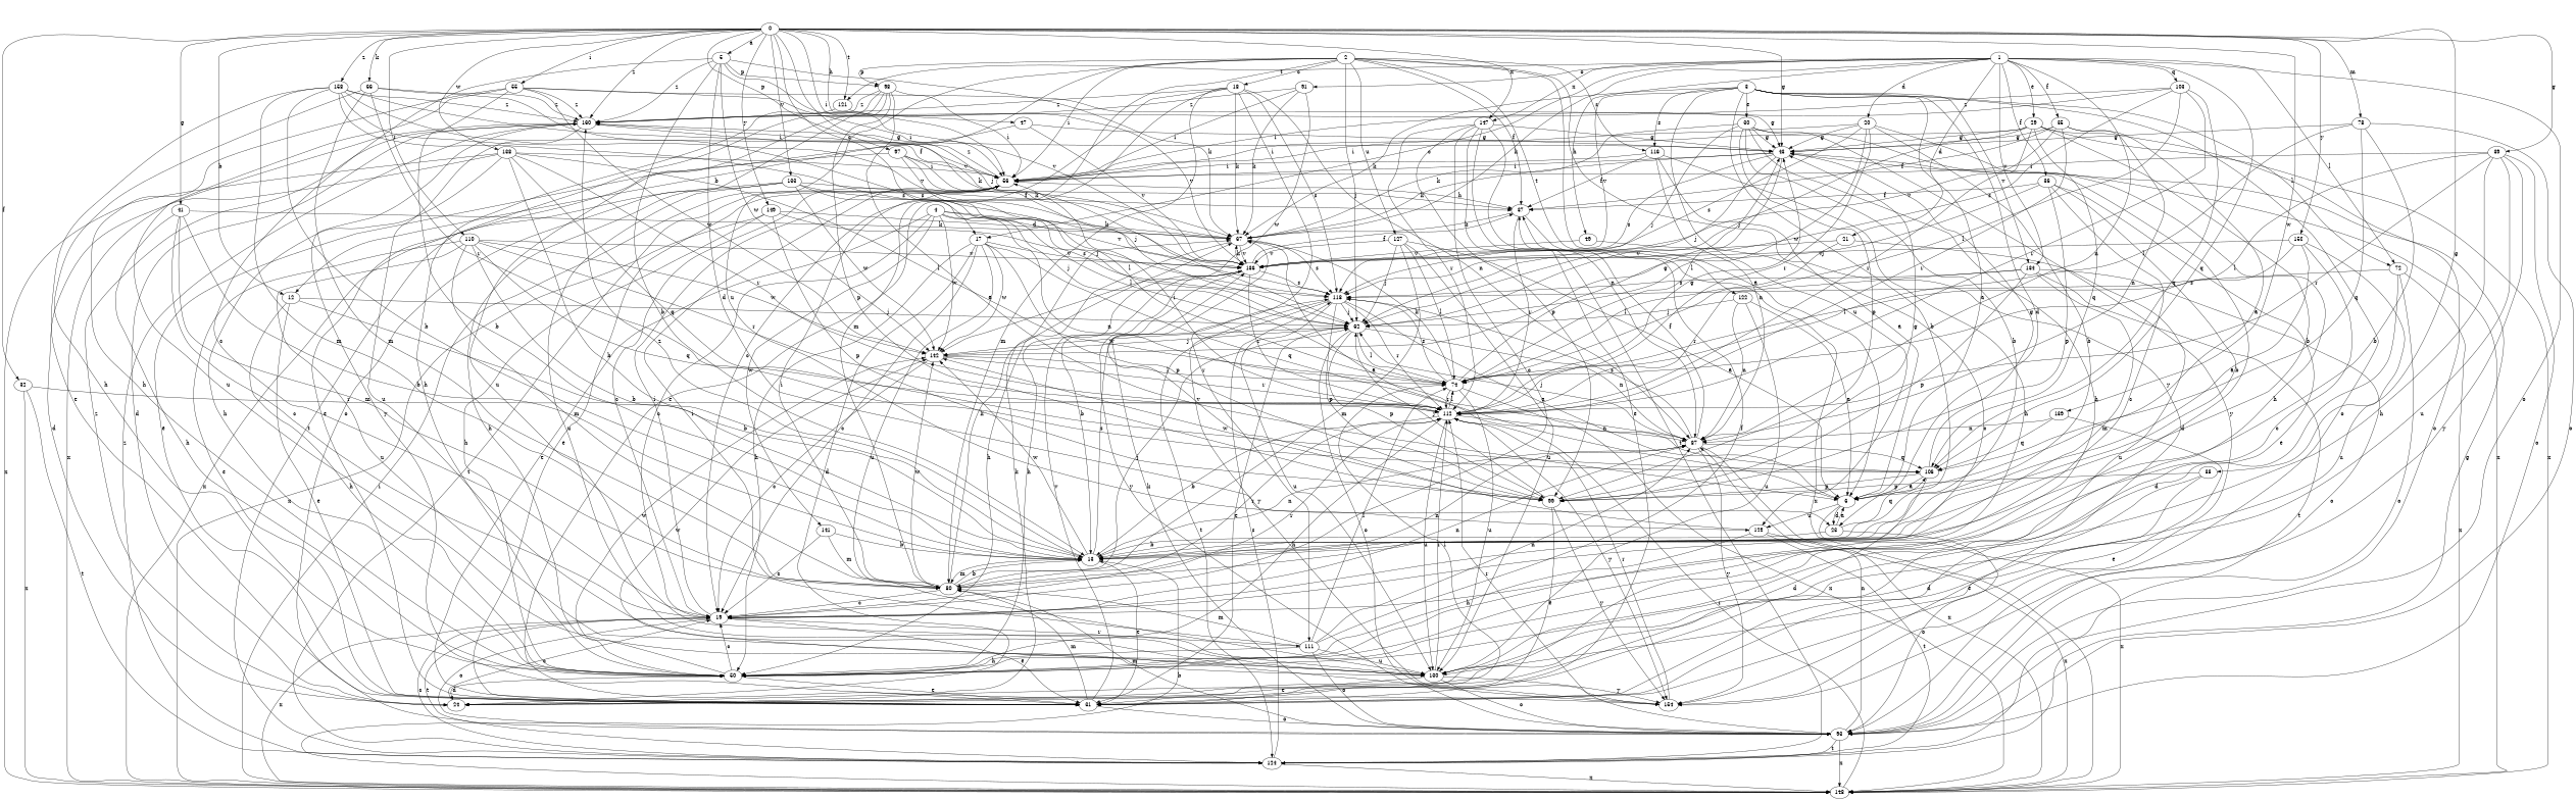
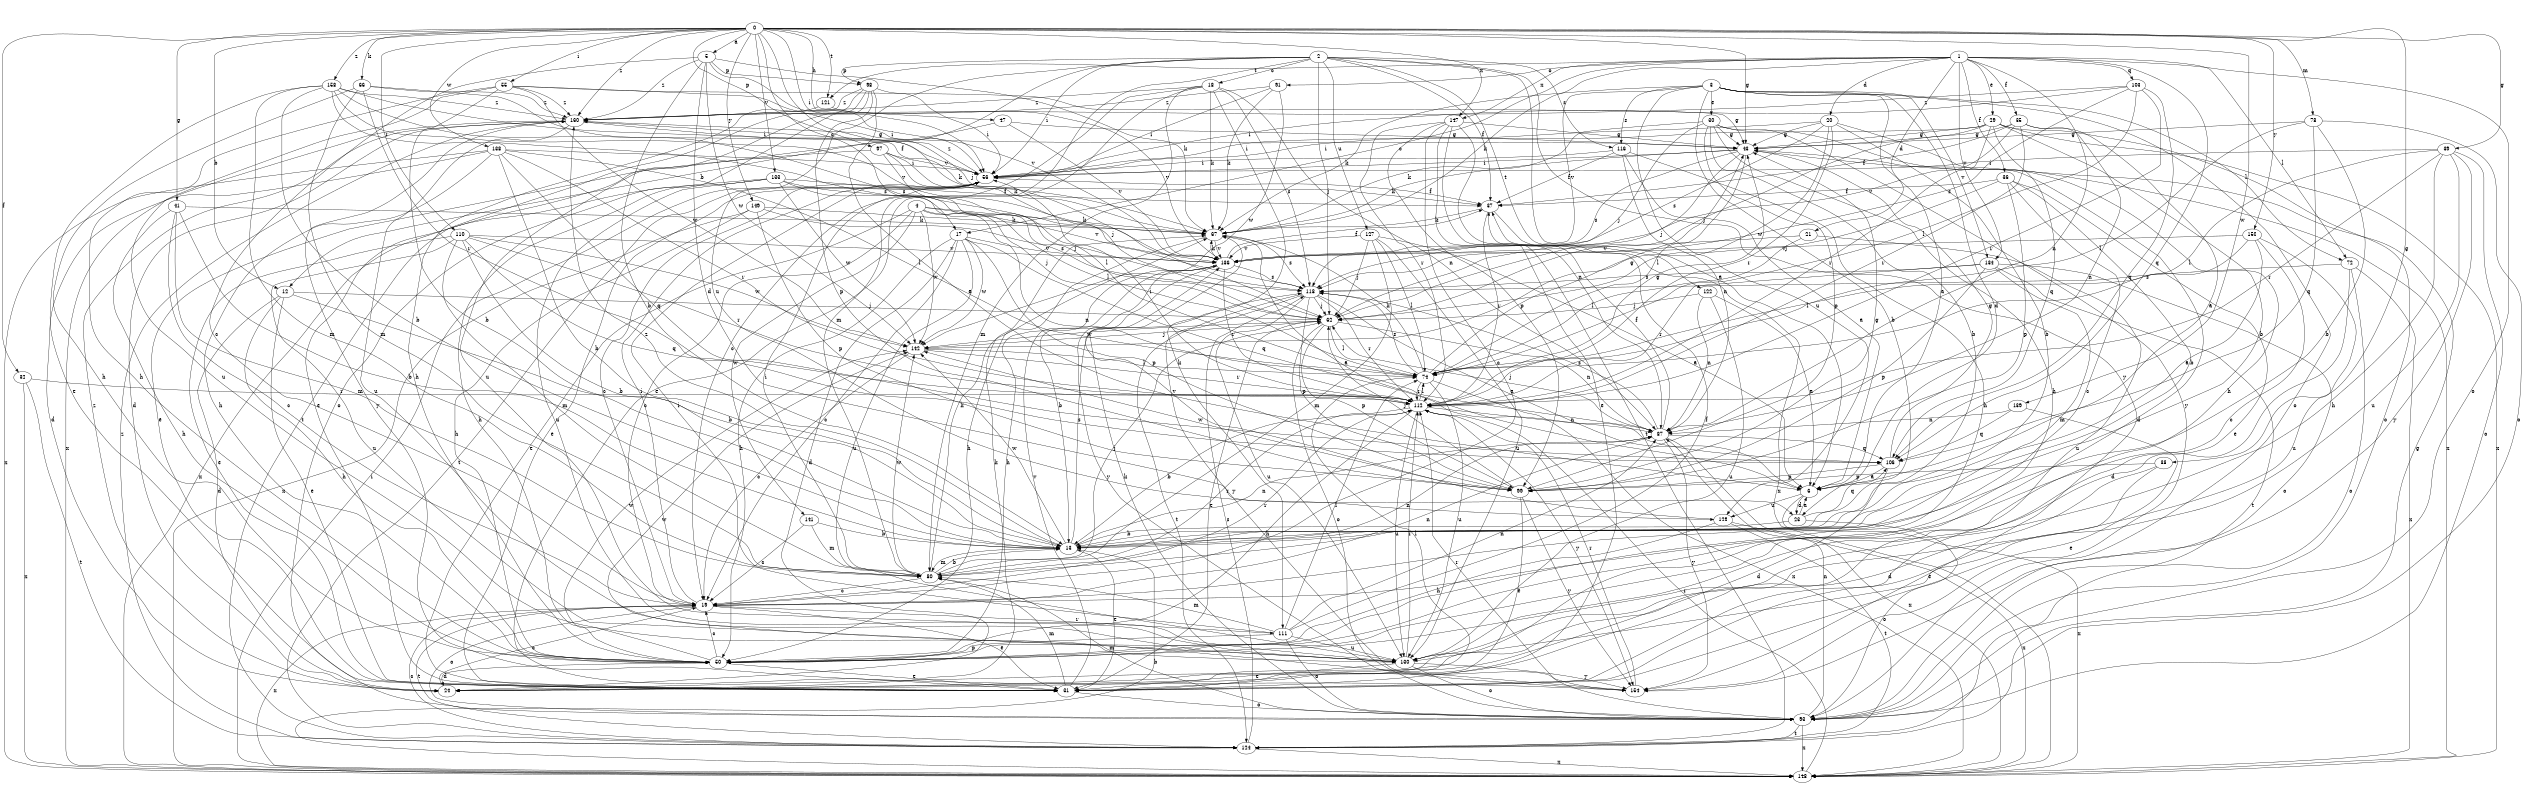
  strict digraph {
    0
    5
    12
    17
    32
    38
    39
    41
    43
    47
    55
    56
    62
    66
    78
    97
    110
    121
    133
    138
    139
    147
    149
    150
    158
    160
    67
    98
    13
    23
    136
    19
    142
    31
    24
    50
    106
    99
    130
    148
    112
    124
    93
    154
    74
    80
    118
    37
    87
    6
    1
    20
    21
    29
    35
    36
-   49
    72
    91
    103
    134
    2
    18
    116
    122
    127
    129
    111
    3
    30
    4
    141
    0 -> 5 [label=a]
    0 -> 12 [label=b]
    0 -> 17 [label=c]
    0 -> 32 [label=f]
    0 -> 38 [label=g]
    0 -> 39 [label=g]
    0 -> 41 [label=g]
    0 -> 43 [label=g]
    0 -> 47 [label=h]
    0 -> 55 [label=i]
    0 -> 56 [label=i]
    0 -> 62 [label=j]
    0 -> 66 [label=k]
    0 -> 78 [label=m]
    0 -> 97 [label=p]
    0 -> 110 [label=r]
    0 -> 121 [label=t]
    0 -> 133 [label=v]
    0 -> 138 [label=w]
    0 -> 139 [label=w]
    0 -> 147 [label=x]
    0 -> 149 [label=y]
    0 -> 150 [label=y]
    0 -> 158 [label=z]
    0 -> 160 [label=z]
    5 -> 160 [label=z]
    5 -> 67 [label=k]
    5 -> 98 [label=p]
    5 -> 13 [label=b]
    5 -> 23 [label=d]
    5 -> 136 [label=v]
    5 -> 19 [label=c]
    5 -> 142 [label=w]
    12 -> 62 [label=j]
    12 -> 13 [label=b]
    12 -> 31 [label=e]
+   12 -> 24 [label=d]
    12 -> 50 [label=h]
    17 -> 136 [label=v]
    17 -> 19 [label=c]
    17 -> 142 [label=w]
    17 -> 24 [label=d]
    17 -> 50 [label=h]
    17 -> 106 [label=q]
    17 -> 99 [label=p]
    17 -> 130 [label=u]
    32 -> 148 [label=x]
    32 -> 112 [label=r]
    32 -> 124 [label=t]
    38 -> 31 [label=e]
    38 -> 24 [label=d]
    38 -> 99 [label=p]
    39 -> 56 [label=i]
    39 -> 50 [label=h]
    39 -> 130 [label=u]
    39 -> 112 [label=r]
    39 -> 93 [label=o]
    39 -> 154 [label=y]
    39 -> 74 [label=l]
    41 -> 67 [label=k]
    41 -> 13 [label=b]
    41 -> 19 [label=c]
    41 -> 50 [label=h]
    41 -> 80 [label=m]
    43 -> 56 [label=i]
    43 -> 62 [label=j]
    43 -> 67 [label=k]
    43 -> 24 [label=d]
    43 -> 74 [label=l]
    43 -> 118 [label=s]
    47 -> 43 [label=g]
    47 -> 136 [label=v]
    47 -> 31 [label=e]
    55 -> 43 [label=g]
    55 -> 56 [label=i]
    55 -> 160 [label=z]
    55 -> 13 [label=b]
    55 -> 142 [label=w]
    55 -> 50 [label=h]
    55 -> 130 [label=u]
    56 -> 160 [label=z]
    56 -> 19 [label=c]
    56 -> 31 [label=e]
    56 -> 124 [label=t]
-   56 -> 37 [label=h]
+   56 -> 37 [label=f]
    62 -> 142 [label=w]
    62 -> 31 [label=e]
    62 -> 99 [label=p]
    62 -> 93 [label=o]
    62 -> 74 [label=l]
    62 -> 87 [label=n]
    66 -> 160 [label=z]
    66 -> 50 [label=h]
    66 -> 112 [label=r]
    66 -> 80 [label=m]
    66 -> 118 [label=s]
    78 -> 43 [label=g]
    78 -> 13 [label=b]
    78 -> 106 [label=q]
    78 -> 93 [label=o]
    78 -> 74 [label=l]
    97 -> 56 [label=v]
    97 -> 62 [label=j]
    97 -> 67 [label=k]
    97 -> 31 [label=e]
    97 -> 74 [label=l]
    110 -> 13 [label=b]
    110 -> 136 [label=v]
    110 -> 142 [label=w]
    110 -> 31 [label=e]
    110 -> 106 [label=q]
    110 -> 130 [label=u]
    110 -> 112 [label=r]
    110 -> 80 [label=m]
    121 -> 136 [label=v]
    121 -> 50 [label=h]
    133 -> 62 [label=j]
    133 -> 142 [label=w]
    133 -> 50 [label=h]
    133 -> 130 [label=u]
    133 -> 148 [label=x]
    133 -> 74 [label=l]
    133 -> 37 [label=f]
    138 -> 56 [label=i]
    138 -> 13 [label=b]
    138 -> 24 [label=d]
    138 -> 50 [label=h]
    138 -> 106 [label=q]
    138 -> 148 [label=x]
    138 -> 112 [label=r]
    138 -> 74 [label=l]
    139 -> 31 [label=e]
    139 -> 106 [label=q]
    139 -> 87 [label=n]
    147 -> 43 [label=g]
    147 -> 19 [label=c]
    147 -> 31 [label=e]
    147 -> 99 [label=p]
    147 -> 112 [label=r]
    147 -> 124 [label=t]
    147 -> 87 [label=n]
-   149 -> 67 [label=d]
+   149 -> 67 [label=k]
    149 -> 50 [label=h]
    149 -> 99 [label=p]
    149 -> 148 [label=x]
    149 -> 118 [label=s]
    150 -> 136 [label=v]
    150 -> 19 [label=c]
    150 -> 130 [label=u]
    150 -> 74 [label=l]
    150 -> 6 [label=a]
    158 -> 56 [label=i]
    158 -> 160 [label=z]
    158 -> 13 [label=b]
    158 -> 136 [label=v]
    158 -> 31 [label=e]
    158 -> 80 [label=m]
    158 -> 118 [label=s]
    158 -> 37 [label=f]
    160 -> 43 [label=g]
    160 -> 67 [label=k]
    160 -> 24 [label=d]
    160 -> 130 [label=u]
    160 -> 148 [label=x]
    160 -> 154 [label=y]
    67 -> 136 [label=v]
    67 -> 50 [label=h]
    67 -> 118 [label=s]
    67 -> 6 [label=a]
    98 -> 56 [label=i]
    98 -> 160 [label=z]
    98 -> 99 [label=p]
    98 -> 130 [label=u]
    98 -> 124 [label=t]
    98 -> 93 [label=o]
    98 -> 6 [label=a]
    13 -> 160 [label=z]
    13 -> 142 [label=w]
    13 -> 31 [label=e]
    13 -> 80 [label=m]
    13 -> 118 [label=s]
    13 -> 87 [label=n]
    23 -> 13 [label=b]
    23 -> 106 [label=q]
    23 -> 93 [label=o]
    23 -> 6 [label=a]
    136 -> 67 [label=k]
    136 -> 13 [label=b]
    136 -> 50 [label=h]
    136 -> 112 [label=r]
    136 -> 154 [label=y]
    136 -> 118 [label=s]
    136 -> 37 [label=f]
    19 -> 56 [label=i]
    19 -> 31 [label=e]
    19 -> 148 [label=x]
    19 -> 112 [label=r]
    19 -> 124 [label=t]
    19 -> 93 [label=o]
    19 -> 87 [label=n]
    19 -> 111 [label=r]
    142 -> 62 [label=j]
    142 -> 19 [label=c]
    142 -> 112 [label=r]
    142 -> 74 [label=l]
    31 -> 136 [label=v]
    31 -> 93 [label=o]
    31 -> 74 [label=l]
    31 -> 80 [label=m]
    24 -> 160 [label=z]
    24 -> 67 [label=k]
    24 -> 19 [label=c]
    50 -> 19 [label=c]
    50 -> 142 [label=w]
    50 -> 31 [label=e]
    50 -> 24 [label=d]
    106 -> 43 [label=g]
    106 -> 24 [label=d]
    106 -> 99 [label=p]
    106 -> 6 [label=a]
    99 -> 43 [label=g]
    99 -> 62 [label=j]
    99 -> 142 [label=w]
    99 -> 31 [label=e]
    99 -> 154 [label=y]
    130 -> 31 [label=e]
    130 -> 112 [label=r]
    130 -> 93 [label=o]
    130 -> 154 [label=y]
    148 -> 56 [label=i]
    148 -> 13 [label=b]
    148 -> 112 [label=r]
    112 -> 43 [label=g]
    112 -> 56 [label=i]
    112 -> 13 [label=b]
    112 -> 50 [label=h]
    112 -> 130 [label=u]
    112 -> 154 [label=y]
    112 -> 74 [label=l]
    112 -> 87 [label=n]
    124 -> 43 [label=g]
    124 -> 160 [label=z]
    124 -> 19 [label=c]
    124 -> 148 [label=x]
    124 -> 118 [label=s]
    93 -> 67 [label=k]
    93 -> 148 [label=x]
    93 -> 112 [label=r]
    93 -> 124 [label=t]
    93 -> 80 [label=m]
    93 -> 87 [label=n]
    154 -> 142 [label=w]
    154 -> 112 [label=r]
    74 -> 43 [label=g]
    74 -> 67 [label=k]
    74 -> 130 [label=u]
    74 -> 148 [label=x]
    74 -> 112 [label=r]
    74 -> 118 [label=s]
    80 -> 56 [label=i]
    80 -> 62 [label=j]
    80 -> 67 [label=k]
    80 -> 13 [label=b]
    80 -> 19 [label=c]
    80 -> 142 [label=w]
    80 -> 112 [label=r]
    80 -> 87 [label=n]
    118 -> 62 [label=j]
    118 -> 99 [label=p]
    118 -> 130 [label=u]
    118 -> 112 [label=r]
    118 -> 124 [label=t]
    118 -> 154 [label=y]
    118 -> 6 [label=a]
    37 -> 67 [label=k]
    37 -> 148 [label=x]
    37 -> 112 [label=r]
    87 -> 62 [label=j]
    87 -> 106 [label=q]
    87 -> 148 [label=x]
    87 -> 154 [label=y]
    87 -> 118 [label=s]
    87 -> 37 [label=f]
    6 -> 23 [label=d]
    6 -> 148 [label=x]
    6 -> 129 [label=u]
    1 -> 17 [label=c]
    1 -> 121 [label=t]
    1 -> 147 [label=x]
    1 -> 67 [label=k]
    1 -> 106 [label=q]
    1 -> 93 [label=o]
    1 -> 87 [label=n]
    1 -> 20 [label=d]
    1 -> 21 [label=d]
    1 -> 29 [label=e]
    1 -> 35 [label=f]
    1 -> 36 [label=f]
-   1 -> 49 [label=h]
    1 -> 72 [label=l]
    1 -> 91 [label=o]
    1 -> 103 [label=q]
    1 -> 134 [label=v]
    20 -> 43 [label=g]
    20 -> 56 [label=i]
    20 -> 13 [label=b]
    20 -> 142 [label=w]
    20 -> 50 [label=h]
    20 -> 112 [label=r]
    20 -> 118 [label=s]
    21 -> 136 [label=v]
    21 -> 130 [label=u]
    21 -> 74 [label=l]
    29 -> 43 [label=g]
    29 -> 56 [label=i]
    29 -> 62 [label=j]
    29 -> 13 [label=b]
    29 -> 106 [label=q]
    29 -> 148 [label=x]
    29 -> 112 [label=r]
    29 -> 93 [label=o]
    35 -> 43 [label=g]
    35 -> 136 [label=v]
    35 -> 112 [label=r]
    35 -> 37 [label=f]
    35 -> 87 [label=n]
    35 -> 6 [label=a]
    36 -> 62 [label=j]
    36 -> 13 [label=b]
    36 -> 19 [label=c]
    36 -> 31 [label=e]
    36 -> 99 [label=p]
    36 -> 37 [label=f]
-   49 -> 136 [label=v]
-   49 -> 19 [label=c]
    72 -> 24 [label=d]
    72 -> 148 [label=x]
    72 -> 93 [label=o]
    72 -> 118 [label=s]
    91 -> 56 [label=i]
    91 -> 160 [label=z]
    91 -> 67 [label=k]
    91 -> 142 [label=w]
    103 -> 56 [label=i]
    103 -> 160 [label=z]
    103 -> 106 [label=q]
    103 -> 112 [label=r]
    103 -> 74 [label=l]
    103 -> 118 [label=s]
    134 -> 99 [label=p]
    134 -> 112 [label=r]
    134 -> 124 [label=t]
    134 -> 93 [label=o]
    134 -> 80 [label=m]
    134 -> 118 [label=s]
    2 -> 12 [label=b]
    2 -> 56 [label=i]
    2 -> 62 [label=j]
    2 -> 98 [label=p]
    2 -> 154 [label=y]
    2 -> 80 [label=m]
    2 -> 37 [label=f]
    2 -> 6 [label=a]
    2 -> 18 [label=c]
    2 -> 116 [label=s]
    2 -> 122 [label=t]
    2 -> 127 [label=u]
    2 -> 129 [label=u]
    18 -> 160 [label=z]
    18 -> 67 [label=k]
    18 -> 19 [label=c]
    18 -> 31 [label=e]
    18 -> 80 [label=m]
    18 -> 118 [label=s]
    18 -> 87 [label=n]
-   18 -> 111 [label=r]
+   18 -> 111 [label=k]
    116 -> 56 [label=i]
    116 -> 50 [label=h]
    116 -> 37 [label=f]
    116 -> 87 [label=n]
    116 -> 6 [label=a]
    122 -> 62 [label=j]
    122 -> 130 [label=u]
    122 -> 87 [label=n]
    122 -> 6 [label=a]
    127 -> 62 [label=j]
    127 -> 136 [label=v]
    127 -> 130 [label=u]
    127 -> 74 [label=l]
    127 -> 80 [label=m]
    127 -> 6 [label=a]
    129 -> 136 [label=v]
    129 -> 50 [label=h]
    129 -> 148 [label=x]
    129 -> 124 [label=t]
    111 -> 56 [label=i]
-   111 -> 50 [label=h]
+   111 -> 50 [label=p]
    111 -> 130 [label=u]
    111 -> 93 [label=o]
    111 -> 74 [label=l]
    111 -> 80 [label=m]
    111 -> 37 [label=f]
    111 -> 87 [label=n]
    3 -> 67 [label=k]
    3 -> 13 [label=b]
    3 -> 23 [label=d]
    3 -> 136 [label=v]
    3 -> 93 [label=o]
    3 -> 6 [label=a]
    3 -> 72 [label=l]
    3 -> 134 [label=v]
    3 -> 116 [label=s]
    3 -> 129 [label=u]
    3 -> 30 [label=e]
    30 -> 43 [label=g]
    30 -> 62 [label=j]
    30 -> 67 [label=k]
    30 -> 13 [label=b]
    30 -> 50 [label=h]
    30 -> 99 [label=p]
    30 -> 148 [label=x]
    30 -> 154 [label=y]
    4 -> 62 [label=j]
    4 -> 67 [label=k]
    4 -> 136 [label=v]
    4 -> 19 [label=c]
    4 -> 142 [label=w]
    4 -> 31 [label=e]
    4 -> 87 [label=n]
    4 -> 141 [label=w]
    141 -> 13 [label=b]
    141 -> 19 [label=c]
    141 -> 80 [label=m]
  }
